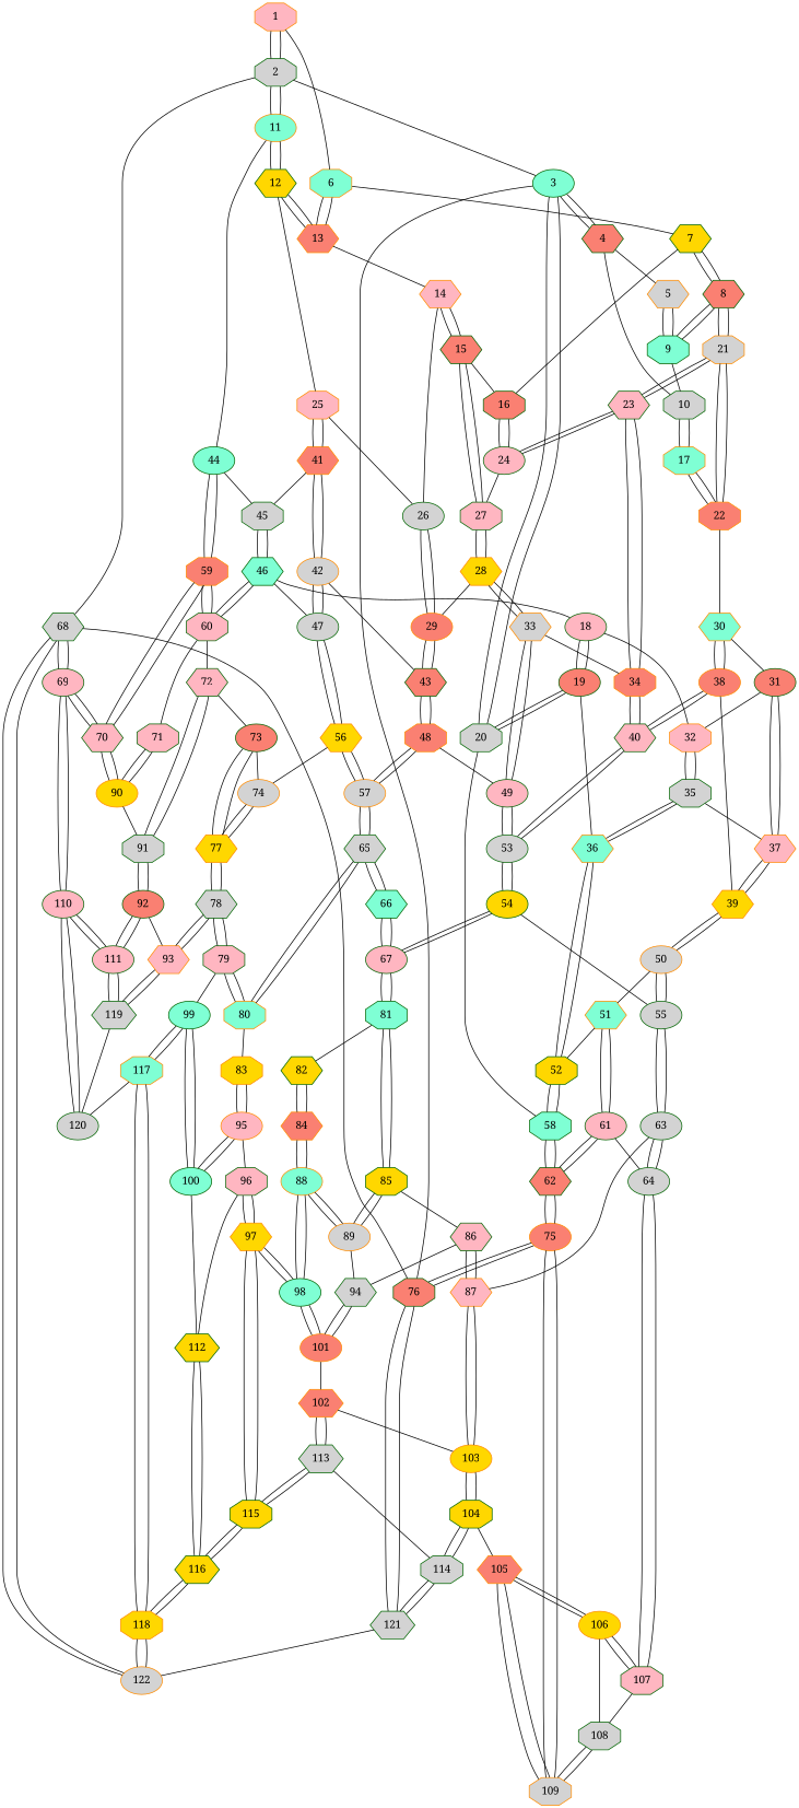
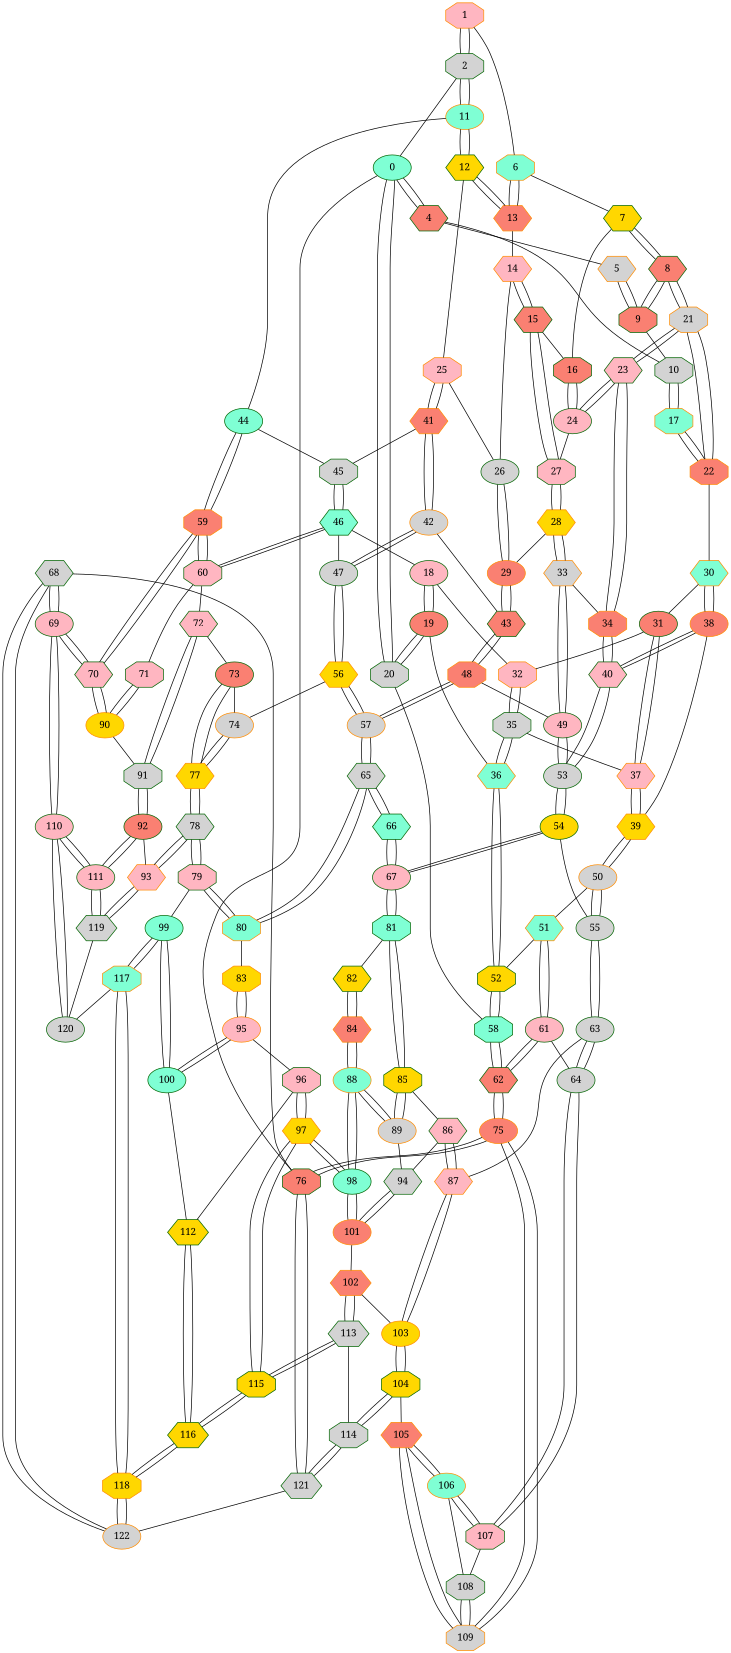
  graph {
    fontname="Noto Serif"
    node [color=darkgreen fillcolor=lightgrey fontname="Noto Serif" shape=hexagon style=filled]
    edge [fontname="Noto Serif"]
    1 [color=darkorange fillcolor=lightpink shape=octagon]
    2 [shape=octagon]
    6 [color=darkorange fillcolor=aquamarine shape=octagon]
-   3 [fillcolor=aquamarine shape=ellipse]
+   3 [fillcolor=aquamarine shape=ellipse label=0]
    11 [color=darkorange fillcolor=aquamarine shape=ellipse]
    68
    7 [fillcolor=gold]
    13 [color=darkorange fillcolor=salmon]
    4 [fillcolor=salmon]
    20 [shape=octagon]
    76 [fillcolor=salmon shape=octagon]
    12 [fillcolor=gold]
    44 [fillcolor=aquamarine shape=ellipse]
    69 [fillcolor=lightpink shape=ellipse]
    122 [color=darkorange shape=ellipse]
    5 [color=darkorange]
    10 [shape=octagon]
    58 [fillcolor=aquamarine shape=octagon]
    121
-   9 [fillcolor=aquamarine shape=octagon]
+   9 [fillcolor=salmon shape=octagon]
    17 [color=darkorange fillcolor=aquamarine shape=octagon]
    8 [fillcolor=salmon]
    16 [fillcolor=salmon shape=octagon]
    14 [color=darkorange fillcolor=lightpink]
    21 [color=darkorange shape=octagon]
    24 [fillcolor=lightpink shape=ellipse]
    22 [color=darkorange fillcolor=salmon shape=octagon]
    23 [fillcolor=lightpink]
    25 [color=darkorange fillcolor=lightpink shape=octagon]
    45 [shape=octagon]
    59 [color=darkorange fillcolor=salmon shape=octagon]
    26 [shape=ellipse]
    41 [color=darkorange fillcolor=salmon]
    15 [fillcolor=salmon]
    27 [fillcolor=lightpink shape=octagon]
    29 [color=darkorange fillcolor=salmon shape=ellipse]
    28 [color=darkorange fillcolor=gold]
    18 [fillcolor=lightpink shape=ellipse]
    19 [fillcolor=salmon shape=ellipse]
    32 [color=darkorange fillcolor=lightpink shape=octagon]
    30 [color=darkorange fillcolor=aquamarine]
    36 [color=darkorange fillcolor=aquamarine]
    35 [shape=octagon]
    52 [fillcolor=gold shape=octagon]
    62 [fillcolor=salmon]
    34 [color=darkorange fillcolor=salmon shape=octagon]
    31 [fillcolor=salmon shape=ellipse]
    38 [color=darkorange fillcolor=salmon shape=ellipse]
    40 [fillcolor=lightpink]
    42 [color=darkorange shape=ellipse]
    43 [fillcolor=salmon]
    33 [color=darkorange]
    49 [fillcolor=lightpink shape=ellipse]
    48 [color=darkorange fillcolor=salmon shape=octagon]
    37 [color=darkorange fillcolor=lightpink]
    39 [color=darkorange fillcolor=gold]
    53 [shape=ellipse]
    50 [color=darkorange shape=ellipse]
    51 [color=darkorange fillcolor=aquamarine]
    55 [shape=ellipse]
    54 [fillcolor=gold shape=ellipse]
    47 [shape=ellipse]
    46 [fillcolor=aquamarine]
    56 [color=darkorange fillcolor=gold]
    57 [color=darkorange shape=ellipse]
    60 [fillcolor=lightpink shape=octagon]
    70 [fillcolor=lightpink]
    71 [fillcolor=lightpink shape=octagon]
    72 [fillcolor=lightpink]
    74 [color=darkorange shape=ellipse]
    65
    61 [fillcolor=lightpink shape=ellipse]
    63 [shape=ellipse]
    64 [shape=ellipse]
    67 [fillcolor=lightpink shape=ellipse]
    81 [fillcolor=aquamarine shape=octagon]
    87 [color=darkorange fillcolor=lightpink]
    77 [color=darkorange fillcolor=gold]
    66 [fillcolor=aquamarine]
    80 [color=darkorange fillcolor=aquamarine shape=octagon]
    75 [color=darkorange fillcolor=salmon shape=ellipse]
    90 [color=darkorange fillcolor=gold shape=ellipse]
    107 [fillcolor=lightpink shape=octagon]
    109 [color=darkorange shape=octagon]
    103 [color=darkorange fillcolor=gold shape=ellipse]
    108 [shape=octagon]
    83 [color=darkorange fillcolor=gold shape=octagon]
    82 [fillcolor=gold]
    85 [fillcolor=gold shape=octagon]
    110 [fillcolor=lightpink shape=ellipse]
    111 [fillcolor=lightpink shape=ellipse]
    120 [shape=ellipse]
    91 [shape=octagon]
    73 [fillcolor=salmon shape=ellipse]
    92 [fillcolor=salmon shape=ellipse]
    78
    79 [fillcolor=lightpink shape=octagon]
    93 [color=darkorange fillcolor=lightpink]
    99 [fillcolor=aquamarine shape=ellipse]
    119
    100 [fillcolor=aquamarine shape=ellipse]
    117 [color=darkorange fillcolor=aquamarine shape=octagon]
    95 [color=darkorange fillcolor=lightpink shape=ellipse]
    84 [color=darkorange fillcolor=salmon]
    86 [fillcolor=lightpink]
    89 [color=darkorange shape=ellipse]
    88 [color=darkorange fillcolor=aquamarine shape=ellipse]
    96 [fillcolor=lightpink shape=octagon]
    98 [fillcolor=aquamarine shape=ellipse]
    94
    101 [color=darkorange fillcolor=salmon shape=ellipse]
    104 [fillcolor=gold shape=octagon]
    102 [color=darkorange fillcolor=salmon]
    97 [color=darkorange fillcolor=gold]
    112 [fillcolor=gold]
    115 [fillcolor=gold shape=octagon]
    116 [fillcolor=gold]
    118 [color=darkorange fillcolor=gold shape=octagon]
    113
    114 [shape=octagon]
    105 [color=darkorange fillcolor=salmon]
-   106 [color=darkorange fillcolor=gold shape=ellipse]
+   106 [color=darkorange fillcolor=aquamarine shape=ellipse]
    1 -- 2
    1 -- 2
    1 -- 6
    2 -- 3
    2 -- 11
    2 -- 11
-   2 -- 68
    6 -- 7
    6 -- 13
    6 -- 13
    3 -- 4
    3 -- 4
    3 -- 20
    3 -- 20
    3 -- 76
    11 -- 12
    11 -- 12
    11 -- 44
    68 -- 76
    68 -- 69
    68 -- 69
    68 -- 122
    68 -- 122
    7 -- 8
    7 -- 8
    7 -- 16
    13 -- 14
    4 -- 5
    4 -- 10
    20 -- 58
    76 -- 121
    76 -- 121
    12 -- 13
    12 -- 13
    12 -- 25
    44 -- 45
    44 -- 59
    44 -- 59
    69 -- 70
    69 -- 70
    69 -- 110
    69 -- 110
    5 -- 9
    5 -- 9
    10 -- 17
    10 -- 17
    58 -- 62
    58 -- 62
    121 -- 122
    9 -- 10
    17 -- 22
    17 -- 22
    8 -- 9
    8 -- 9
    8 -- 21
    8 -- 21
    16 -- 24
    16 -- 24
    14 -- 26
    14 -- 15
    14 -- 15
    21 -- 22
    21 -- 22
    21 -- 23
    21 -- 23
    24 -- 27
    22 -- 30
    23 -- 24
    23 -- 24
    23 -- 34
    23 -- 34
    25 -- 26
    25 -- 41
    25 -- 41
    45 -- 46
    45 -- 46
    59 -- 60
    59 -- 60
    59 -- 70
    59 -- 70
    26 -- 29
    26 -- 29
    41 -- 45
    41 -- 42
    41 -- 42
    15 -- 16
    15 -- 27
    15 -- 27
    27 -- 28
    27 -- 28
    29 -- 43
    29 -- 43
    28 -- 29
    28 -- 33
    28 -- 33
    18 -- 19
    18 -- 19
    18 -- 32
    19 -- 20
    19 -- 20
    19 -- 36
    32 -- 35
    32 -- 35
    30 -- 31
    30 -- 38
    30 -- 38
    36 -- 52
    36 -- 52
    35 -- 36
    35 -- 36
    35 -- 37
    52 -- 58
    52 -- 58
    62 -- 75
    62 -- 75
    34 -- 40
    34 -- 40
    31 -- 32
    31 -- 37
    31 -- 37
    38 -- 40
    38 -- 40
    38 -- 39
    40 -- 53
    40 -- 53
    42 -- 43
    42 -- 47
    42 -- 47
    43 -- 48
    43 -- 48
    33 -- 34
    33 -- 49
    33 -- 49
    49 -- 53
    49 -- 53
    48 -- 49
    48 -- 57
    48 -- 57
    37 -- 39
    37 -- 39
    39 -- 50
    39 -- 50
    53 -- 54
    53 -- 54
    50 -- 51
    50 -- 55
    50 -- 55
    51 -- 52
    51 -- 61
    51 -- 61
    55 -- 63
    55 -- 63
    54 -- 55
    54 -- 67
    54 -- 67
    47 -- 56
    47 -- 56
    46 -- 18
    46 -- 47
    46 -- 60
    46 -- 60
    56 -- 57
    56 -- 57
    56 -- 74
    57 -- 65
    57 -- 65
    60 -- 71
    60 -- 72
    70 -- 90
    70 -- 90
    71 -- 90
    71 -- 90
    72 -- 91
    72 -- 91
    72 -- 73
    74 -- 77
    74 -- 77
    65 -- 66
    65 -- 66
    65 -- 80
    65 -- 80
    61 -- 62
    61 -- 62
    61 -- 64
    63 -- 64
    63 -- 64
    63 -- 87
    64 -- 107
    64 -- 107
    67 -- 81
    67 -- 81
    81 -- 82
    81 -- 85
    81 -- 85
    87 -- 103
    87 -- 103
    77 -- 78
    77 -- 78
    66 -- 67
    66 -- 67
    80 -- 83
    75 -- 76
    75 -- 76
    75 -- 109
    75 -- 109
    90 -- 91
    107 -- 108
    103 -- 104
    103 -- 104
    108 -- 109
    108 -- 109
    83 -- 95
    83 -- 95
    82 -- 84
    82 -- 84
    85 -- 86
    85 -- 89
    85 -- 89
    110 -- 111
    110 -- 111
    110 -- 120
    110 -- 120
    111 -- 119
    111 -- 119
    91 -- 92
    91 -- 92
    73 -- 74
    73 -- 77
    73 -- 77
    92 -- 111
    92 -- 111
    92 -- 93
    78 -- 79
    78 -- 79
    78 -- 93
    78 -- 93
    79 -- 80
    79 -- 80
    79 -- 99
    93 -- 119
    93 -- 119
    99 -- 100
    99 -- 100
    99 -- 117
    99 -- 117
    119 -- 120
    100 -- 112
    117 -- 120
    117 -- 118
    117 -- 118
    95 -- 100
    95 -- 100
    95 -- 96
    84 -- 88
    84 -- 88
    86 -- 87
    86 -- 87
    86 -- 94
    89 -- 94
    88 -- 89
    88 -- 89
    88 -- 98
    88 -- 98
    96 -- 97
    96 -- 97
    96 -- 112
    98 -- 101
    98 -- 101
    94 -- 101
    94 -- 101
    101 -- 102
    104 -- 114
    104 -- 114
    104 -- 105
    102 -- 103
    102 -- 113
    102 -- 113
    97 -- 98
    97 -- 98
    97 -- 115
    97 -- 115
    112 -- 116
    112 -- 116
    115 -- 116
    115 -- 116
    116 -- 118
    116 -- 118
    118 -- 122
    118 -- 122
    113 -- 115
    113 -- 115
    113 -- 114
    114 -- 121
    114 -- 121
    105 -- 109
    105 -- 109
    105 -- 106
    105 -- 106
    106 -- 107
    106 -- 107
    106 -- 108
  }
